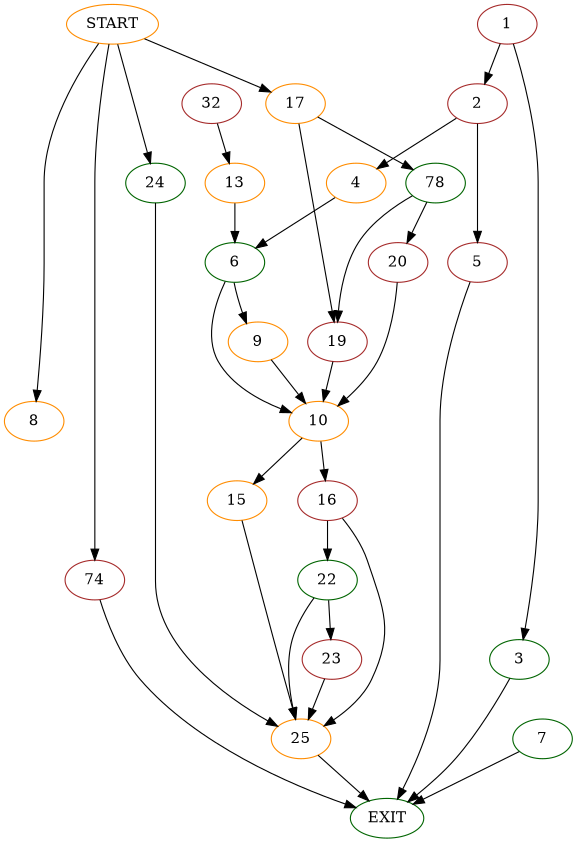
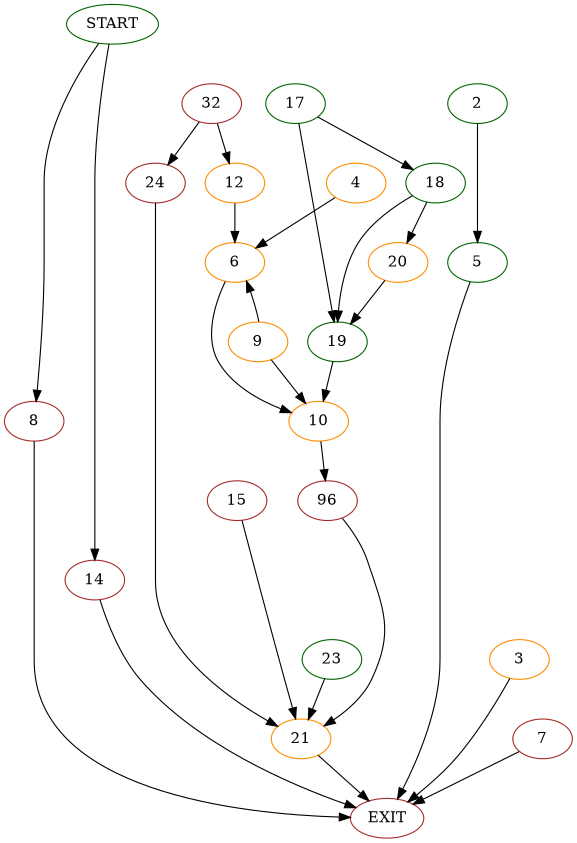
  digraph {
    node [color=brown]
-   n1 [color=darkorange label=START]
-   8 [color=darkorange]
-   14 [label=74]
-   17 [color=darkorange]
-   24 [color=darkgreen]
-   1
-   2
-   3 [color=darkgreen]
-   n9 [color=darkgreen label=EXIT]
-   7 [color=darkgreen]
-   18 [color=darkgreen label=78]
-   19
-   21 [color=darkorange label=25]
+   n1 [color=darkgreen label=START]
+   8
+   14
+   17 [color=darkgreen]
+   24
+   2 [color=darkgreen]
+   3 [color=darkorange]
+   n9 [label=EXIT]
+   7
+   18 [color=darkgreen]
+   19 [color=darkgreen]
+   21 [color=darkorange]
    4 [color=darkorange]
-   5
-   6 [color=darkgreen]
+   5 [color=darkgreen]
+   6 [color=darkorange]
    9 [color=darkorange]
    10 [color=darkorange]
-   15 [color=darkorange]
-   16
-   22 [color=darkgreen]
+   15
+   16 [label=96]
    n22 [label=32]
-   13 [color=darkorange]
-   23
-   20
+   13 [color=darkorange label=12]
+   23 [color=darkgreen]
+   20 [color=darkorange]
    n1 -> 8
    n1 -> 14
-   n1 -> 17
-   n1 -> 24
+   n22 -> 24
+   8 -> n9
    14 -> n9
    17 -> 18
    17 -> 19
    24 -> 21
-   1 -> 2
-   1 -> 3
-   2 -> 4
    2 -> 5
    3 -> n9
    7 -> n9
    18 -> 19
    18 -> 20
    19 -> 10
    21 -> n9
    4 -> 6
    5 -> n9
-   6 -> 9
+   9 -> 6
    6 -> 10
    9 -> 10
-   10 -> 15
    10 -> 16
    15 -> 21
    16 -> 21
-   16 -> 22
-   22 -> 21
-   22 -> 23
    n22 -> 13
    13 -> 6
    23 -> 21
-   20 -> 10
+   20 -> 19
  }
